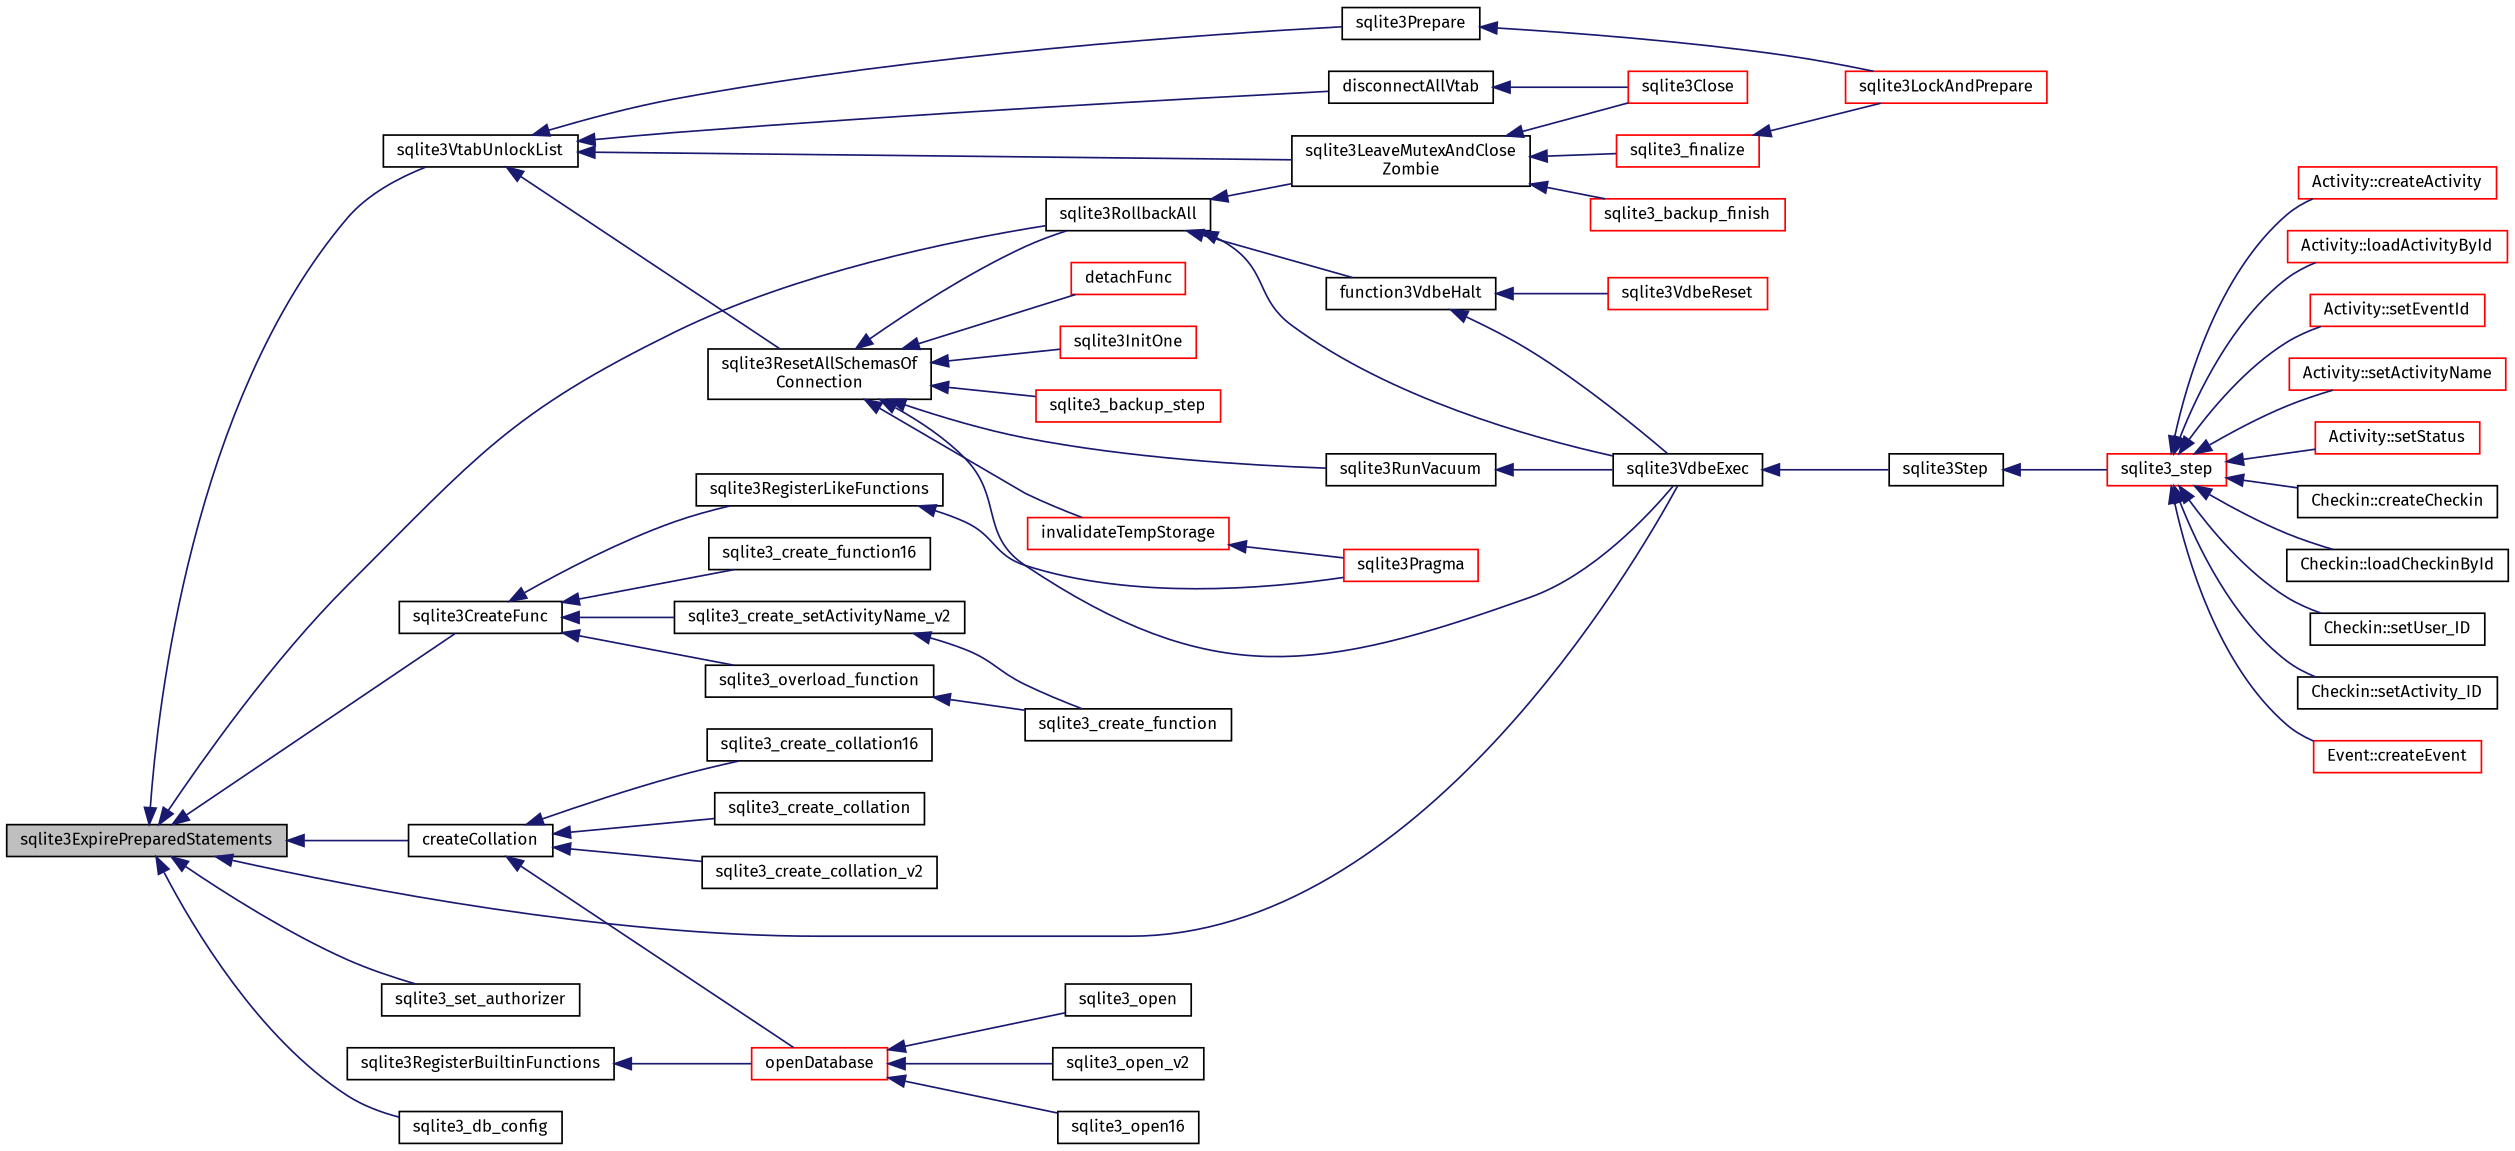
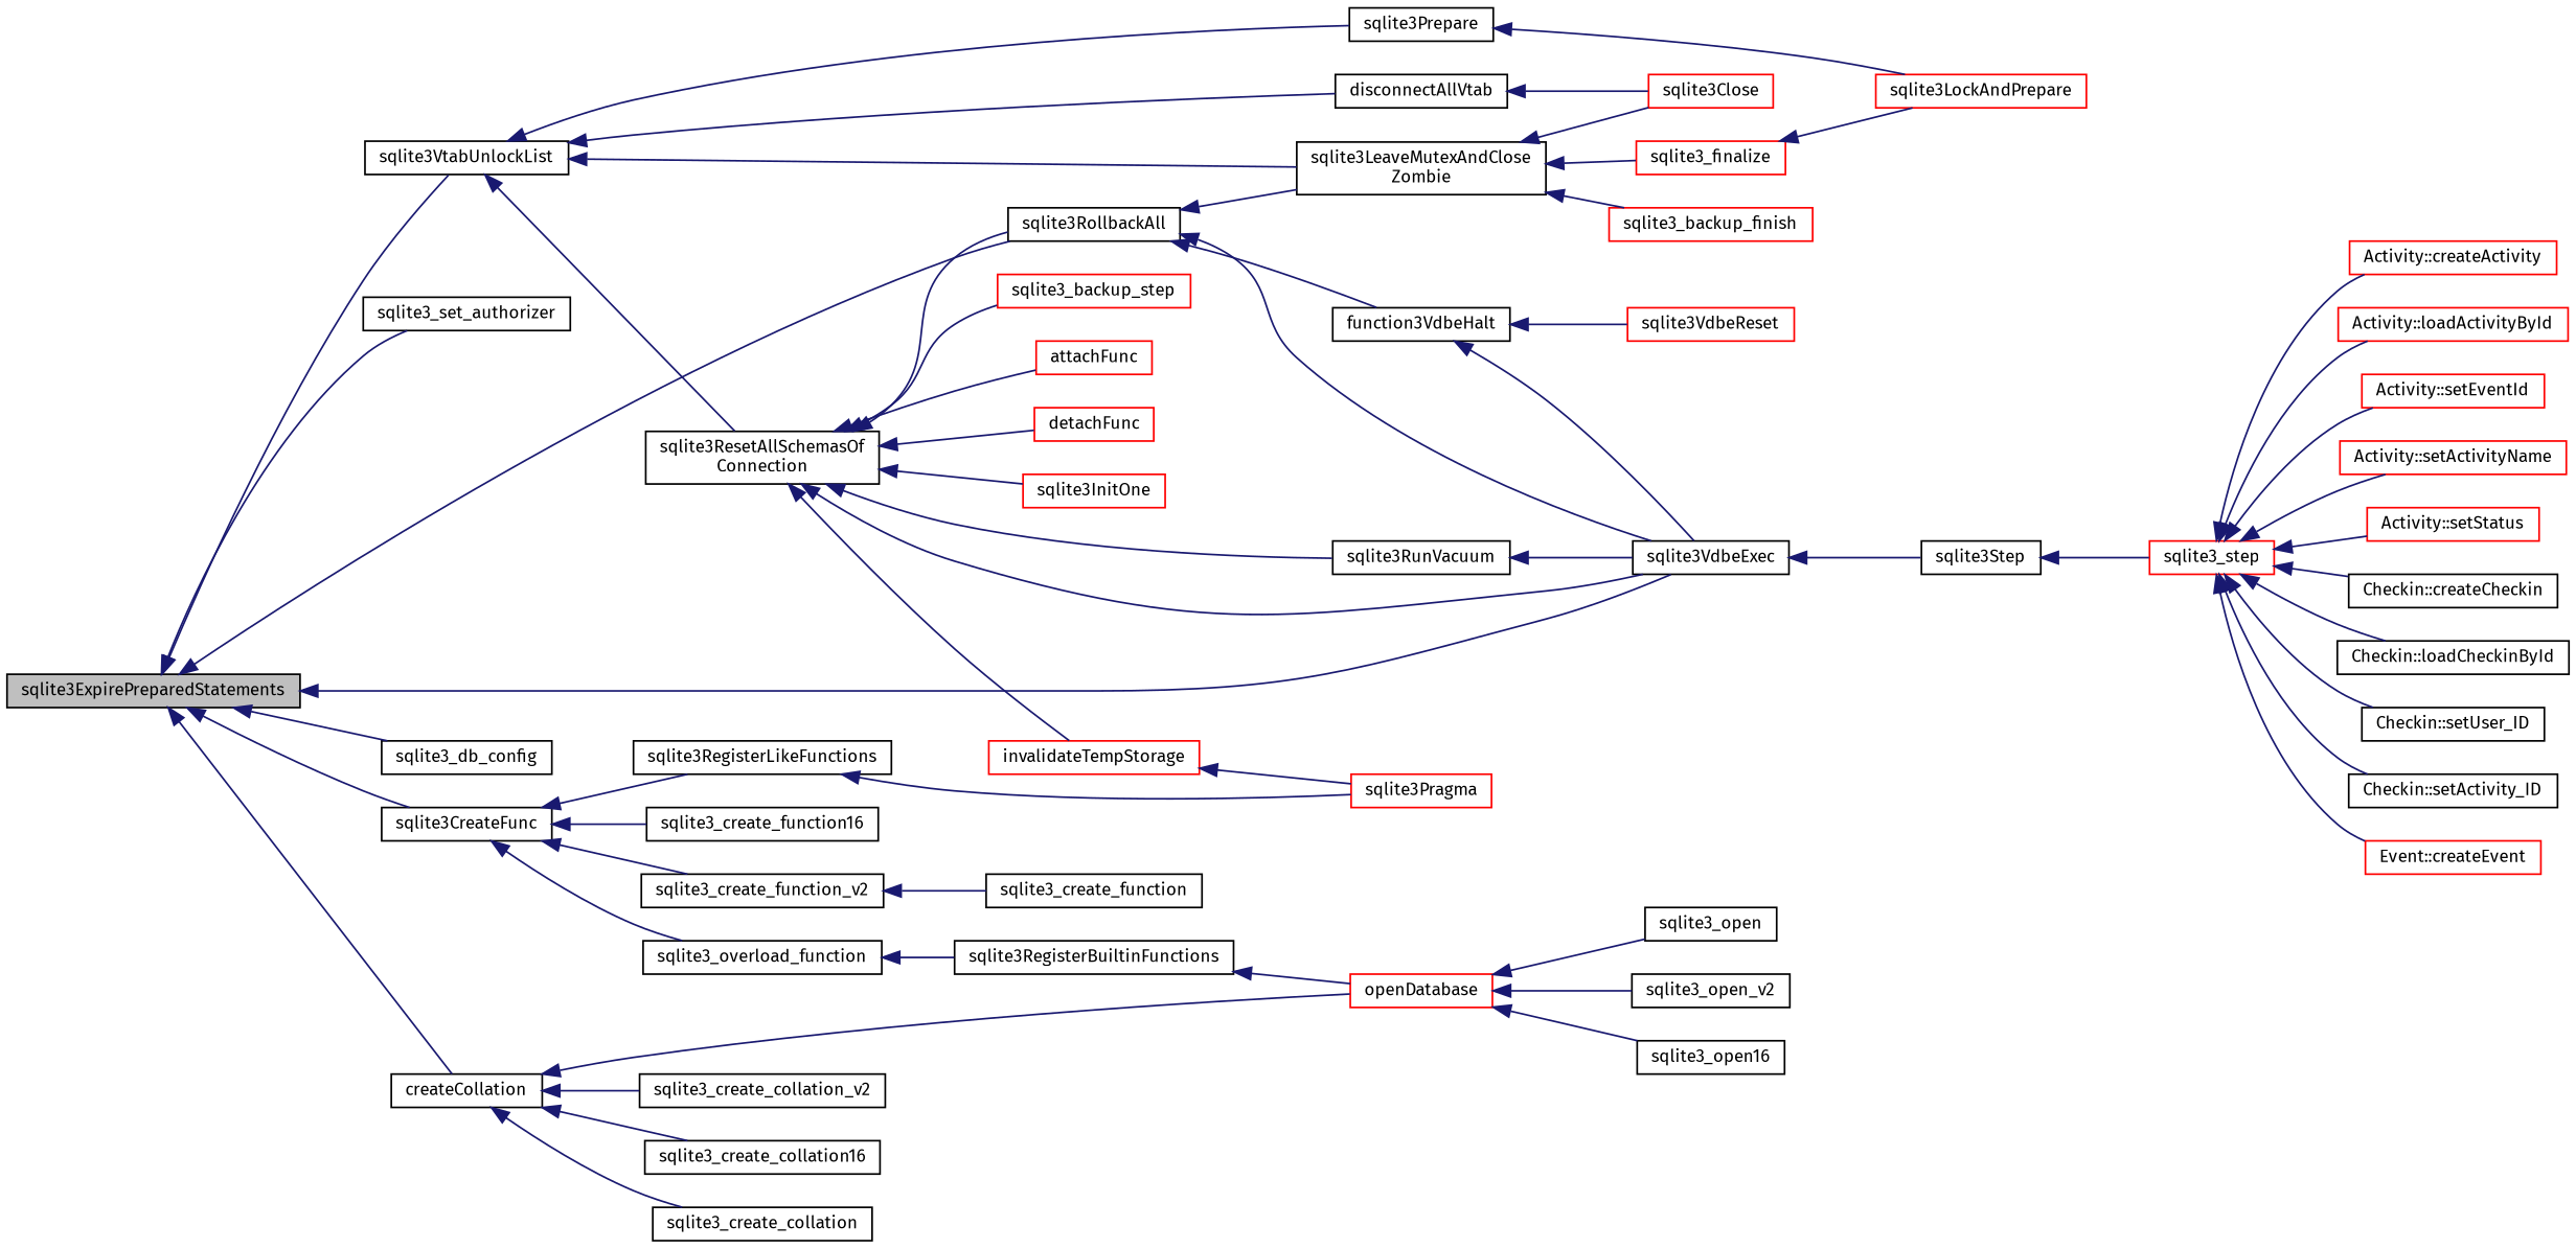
  digraph {
    fontname="Fira Sans"
    rankdir=LR
    node [color=black fillcolor=white fontname="Fira Sans" fontsize=10 shape=record style=filled]
    edge [color=midnightblue dir=back fontname="Fira Sans" fontsize=10 labelfontname=FreeSans labelfontsize=10 style=solid]
    n1 [fillcolor=grey75 fontcolor=black height=0.2 label=sqlite3ExpirePreparedStatements width=0.4]
    n2 [height=0.2 label=sqlite3VdbeExec width=0.4]
    n3 [height=0.2 label=sqlite3_set_authorizer width=0.4]
    n4 [height=0.2 label=sqlite3VtabUnlockList width=0.4]
    n5 [height=0.2 label=sqlite3RollbackAll width=0.4]
    n6 [height=0.2 label=sqlite3_db_config width=0.4]
    n7 [height=0.2 label=sqlite3CreateFunc width=0.4]
    n8 [height=0.2 label=createCollation width=0.4]
    n9 [height=0.2 label=sqlite3Step width=0.4]
    n10 [height=0.2 label="sqlite3ResetAllSchemasOf\lConnection" width=0.4]
    n11 [height=0.2 label="sqlite3LeaveMutexAndClose\lZombie" width=0.4]
    n12 [height=0.2 label=sqlite3Prepare width=0.4]
    n13 [height=0.2 label=disconnectAllVtab width=0.4]
    n14 [height=0.2 label=function3VdbeHalt width=0.4]
    n15 [height=0.2 label=sqlite3RegisterLikeFunctions width=0.4]
-   n16 [height=0.2 label=sqlite3_create_setActivityName_v2 width=0.4]
+   n16 [height=0.2 label=sqlite3_create_function_v2 width=0.4]
    n17 [height=0.2 label=sqlite3_create_function16 width=0.4]
    n18 [height=0.2 label=sqlite3_overload_function width=0.4]
    n19 [color=red height=0.2 label=openDatabase width=0.4]
    n20 [height=0.2 label=sqlite3_create_collation width=0.4]
    n21 [height=0.2 label=sqlite3_create_collation_v2 width=0.4]
    n22 [height=0.2 label=sqlite3_create_collation16 width=0.4]
    n23 [color=red height=0.2 label=sqlite3_step width=0.4]
    n24 [color=red height=0.2 label="Activity::createActivity" width=0.4]
    n25 [color=red height=0.2 label="Activity::loadActivityById" width=0.4]
    n26 [color=red height=0.2 label="Activity::setEventId" width=0.4]
    n27 [color=red height=0.2 label="Activity::setActivityName" width=0.4]
    n28 [color=red height=0.2 label="Activity::setStatus" width=0.4]
    n29 [height=0.2 label="Checkin::createCheckin" width=0.4]
    n30 [height=0.2 label="Checkin::loadCheckinById" width=0.4]
    n31 [height=0.2 label="Checkin::setUser_ID" width=0.4]
    n32 [height=0.2 label="Checkin::setActivity_ID" width=0.4]
    n33 [color=red height=0.2 label="Event::createEvent" width=0.4]
    n34 [color=red height=0.2 label=sqlite3_backup_step width=0.4]
+   n35 [color=red height=0.2 label=attachFunc width=0.4]
    n36 [color=red height=0.2 label=detachFunc width=0.4]
    n37 [color=red height=0.2 label=invalidateTempStorage width=0.4]
    n38 [color=red height=0.2 label=sqlite3InitOne width=0.4]
    n39 [height=0.2 label=sqlite3RunVacuum width=0.4]
    n40 [color=red height=0.2 label=sqlite3_backup_finish width=0.4]
    n41 [color=red height=0.2 label=sqlite3_finalize width=0.4]
    n42 [color=red height=0.2 label=sqlite3Close width=0.4]
    n43 [color=red height=0.2 label=sqlite3LockAndPrepare width=0.4]
    n44 [color=red height=0.2 label=sqlite3Pragma width=0.4]
    n45 [color=red height=0.2 label=sqlite3VdbeReset width=0.4]
    n46 [height=0.2 label=sqlite3_create_function width=0.4]
    n47 [height=0.2 label=sqlite3RegisterBuiltinFunctions width=0.4]
    n48 [height=0.2 label=sqlite3_open width=0.4]
    n49 [height=0.2 label=sqlite3_open_v2 width=0.4]
    n50 [height=0.2 label=sqlite3_open16 width=0.4]
    n1 -> n2
    n1 -> n3
    n1 -> n4
    n1 -> n5
    n1 -> n6
    n1 -> n7
    n1 -> n8
    n2 -> n9
    n4 -> n10
    n4 -> n11
    n4 -> n12
    n4 -> n13
    n5 -> n2
    n5 -> n11
    n5 -> n14
    n7 -> n15
    n7 -> n16
    n7 -> n17
    n7 -> n18
    n8 -> n19
    n8 -> n20
    n8 -> n21
    n8 -> n22
    n9 -> n23
    n10 -> n2
    n10 -> n5
    n10 -> n34
+   n10 -> n35
    n10 -> n36
    n10 -> n37
    n10 -> n38
    n10 -> n39
    n11 -> n40
    n11 -> n41
    n11 -> n42
    n12 -> n43
    n13 -> n42
    n14 -> n2
    n14 -> n45
    n15 -> n44
    n16 -> n46
-   n18 -> n46
+   n18 -> n47
    n19 -> n48
    n19 -> n49
    n19 -> n50
    n23 -> n24
    n23 -> n25
    n23 -> n26
    n23 -> n27
    n23 -> n28
    n23 -> n29
    n23 -> n30
    n23 -> n31
    n23 -> n32
    n23 -> n33
    n37 -> n44
    n39 -> n2
    n41 -> n43
    n47 -> n19
  }
